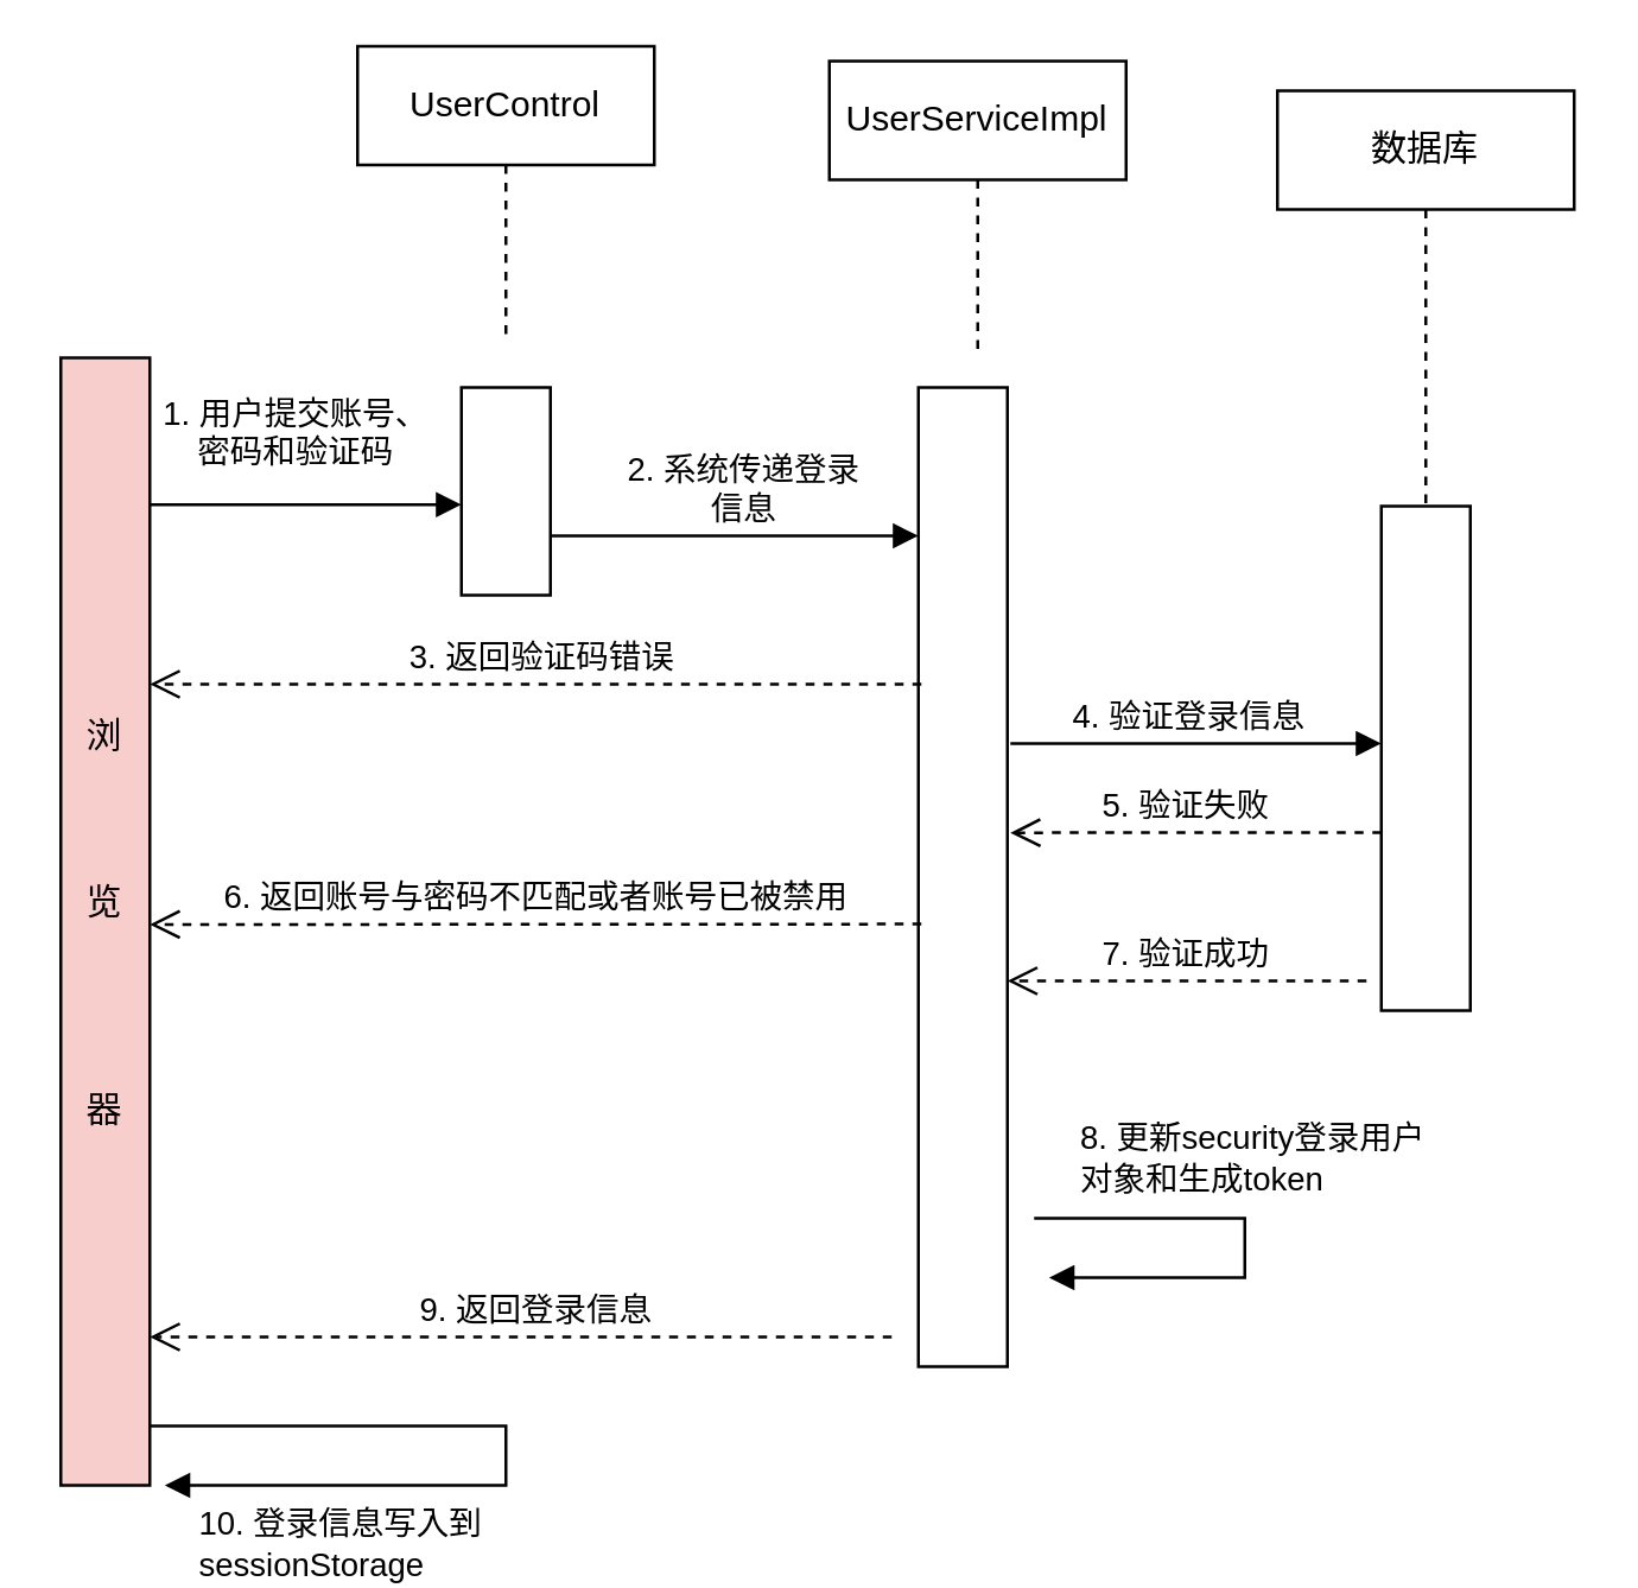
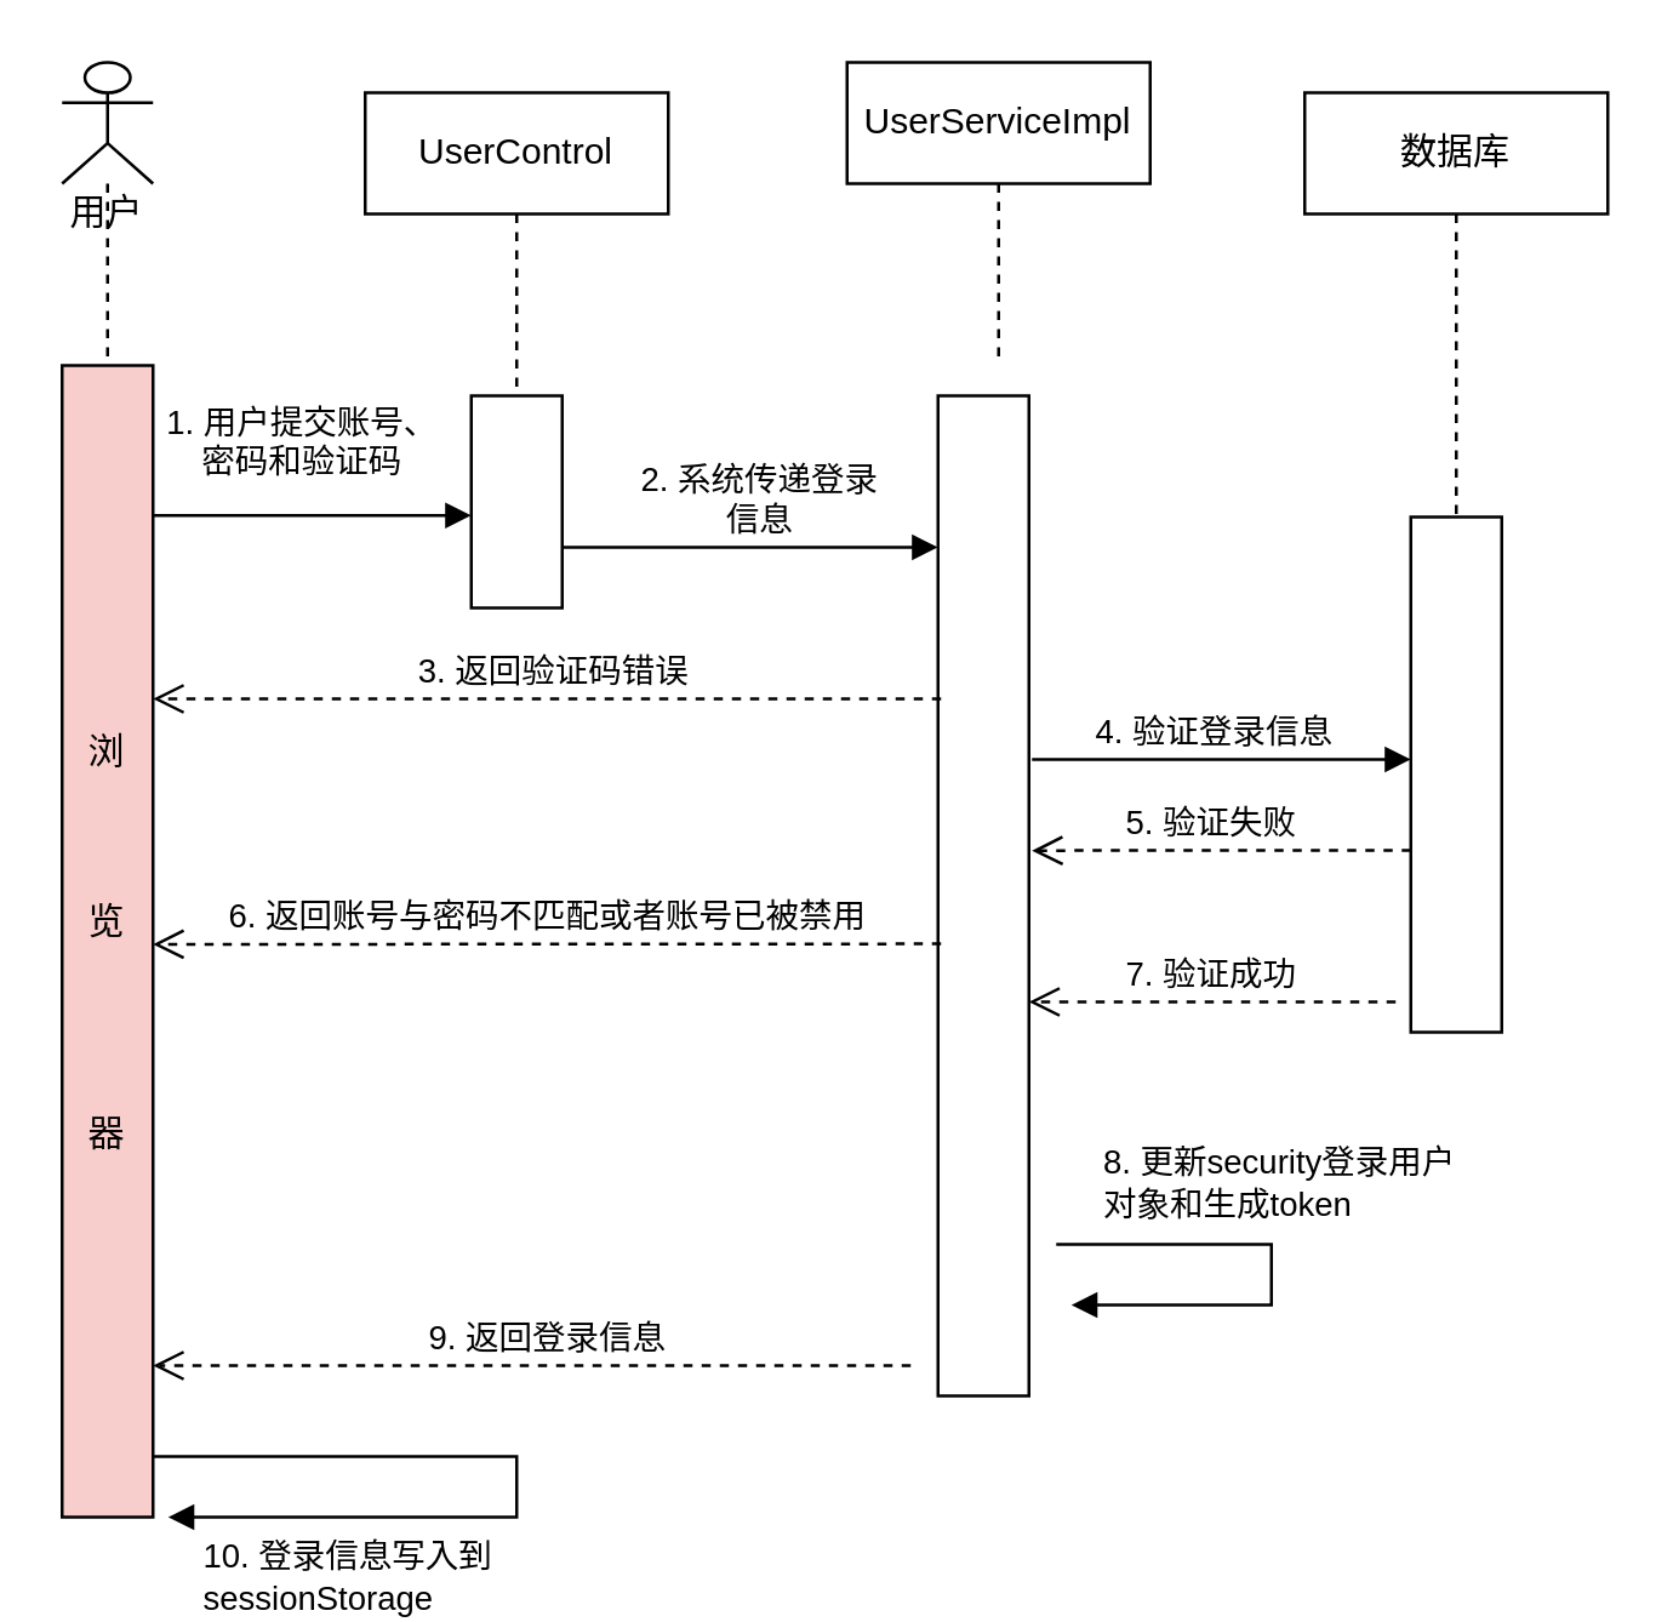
  <mxCell id="0" />
  <mxCell id="1" parent="0" />
  <mxCell id="2" value="浏&#10;&#10;&#10;&#10;览&#10;&#10;&#10;&#10;&#10;器" style="points=[];perimeter=orthogonalPerimeter;spacingTop=0;spacing=1;verticalAlign=middle;horizontal=1;direction=west;labelPosition=center;verticalLabelPosition=middle;align=center;fillColor=#f8cecc;" parent="1" vertex="1"><mxGeometry x="20" y="120" width="30" height="380" as="geometry" /></mxCell>
- <mxCell id="4" value="UserControl" style="shape=umlLifeline;perimeter=lifelinePerimeter;whiteSpace=wrap;html=1;container=1;collapsible=0;recursiveResize=0;outlineConnect=0;" parent="1" vertex="1"><mxGeometry x="120" y="15" width="100" height="100" as="geometry" /></mxCell>
+ <mxCell id="3" value="用户" style="shape=umlLifeline;participant=umlActor;perimeter=lifelinePerimeter;whiteSpace=wrap;html=1;container=1;collapsible=0;recursiveResize=0;verticalAlign=top;spacingTop=36;outlineConnect=0;" parent="1" vertex="1"><mxGeometry x="20" y="20" width="30" height="100" as="geometry" /></mxCell>
+ <mxCell id="4" value="UserControl" style="shape=umlLifeline;perimeter=lifelinePerimeter;whiteSpace=wrap;html=1;container=1;collapsible=0;recursiveResize=0;outlineConnect=0;" parent="1" vertex="1"><mxGeometry x="120" y="30" width="100" height="100" as="geometry" /></mxCell>
  <mxCell id="5" value="" style="points=[];perimeter=orthogonalPerimeter;spacingTop=0;spacing=1;verticalAlign=middle;horizontal=1;direction=west;labelPosition=center;verticalLabelPosition=middle;align=center;" parent="1" vertex="1"><mxGeometry x="155" y="130" width="30" height="70" as="geometry" /></mxCell>
  <mxCell id="6" value="&lt;font style=&quot;vertical-align: inherit;&quot;&gt;&lt;font style=&quot;vertical-align: inherit;&quot;&gt;&lt;font style=&quot;vertical-align: inherit;&quot;&gt;&lt;font style=&quot;vertical-align: inherit;&quot;&gt;1. 用户提交账号、&lt;br&gt;密码和验证码&lt;/font&gt;&lt;/font&gt;&lt;/font&gt;&lt;/font&gt;" style="html=1;verticalAlign=bottom;endArrow=block;rounded=0;elbow=vertical;spacingTop=3;" parent="1" target="5" edge="1"><mxGeometry x="-0.072" y="10" width="80" relative="1" as="geometry"><mxPoint x="50" y="169.5" as="sourcePoint" /><mxPoint x="189.5" y="130" as="targetPoint" /><mxPoint y="1" as="offset" /></mxGeometry></mxCell>
  <mxCell id="7" value="&lt;font style=&quot;vertical-align: inherit;&quot;&gt;&lt;font style=&quot;vertical-align: inherit;&quot;&gt;&lt;font style=&quot;vertical-align: inherit;&quot;&gt;&lt;font style=&quot;vertical-align: inherit;&quot;&gt;UserServiceImpl&lt;/font&gt;&lt;/font&gt;&lt;/font&gt;&lt;/font&gt;" style="shape=umlLifeline;perimeter=lifelinePerimeter;whiteSpace=wrap;html=1;container=1;collapsible=0;recursiveResize=0;outlineConnect=0;" parent="1" vertex="1"><mxGeometry x="279" y="20" width="100" height="100" as="geometry" /></mxCell>
  <mxCell id="8" value="" style="points=[];perimeter=orthogonalPerimeter;spacingTop=0;spacing=1;verticalAlign=middle;horizontal=1;direction=west;labelPosition=center;verticalLabelPosition=middle;align=center;" parent="1" vertex="1"><mxGeometry x="309" y="130" width="30" height="330" as="geometry" /></mxCell>
  <mxCell id="9" value="2. 系统传递登录&lt;br&gt;信息" style="html=1;verticalAlign=bottom;endArrow=block;rounded=0;elbow=vertical;" parent="1" source="5" target="8" edge="1"><mxGeometry x="0.048" width="80" relative="1" as="geometry"><mxPoint x="274" y="190" as="sourcePoint" /><mxPoint x="430" y="190" as="targetPoint" /><Array as="points"><mxPoint x="220" y="180" /></Array><mxPoint as="offset" /></mxGeometry></mxCell>
  <mxCell id="10" value="3. 返回验证码错误" style="html=1;verticalAlign=bottom;endArrow=open;dashed=1;endSize=8;rounded=0;elbow=vertical;" parent="1" target="2" edge="1"><mxGeometry x="-0.012" relative="1" as="geometry"><mxPoint x="310" y="230" as="sourcePoint" /><mxPoint x="70" y="234" as="targetPoint" /><Array as="points" /><mxPoint as="offset" /></mxGeometry></mxCell>
  <mxCell id="11" value="数据库" style="shape=umlLifeline;perimeter=lifelinePerimeter;whiteSpace=wrap;html=1;container=1;collapsible=0;recursiveResize=0;outlineConnect=0;" parent="1" vertex="1"><mxGeometry x="430" y="30" width="100" height="140" as="geometry" /></mxCell>
  <mxCell id="12" value="" style="points=[];perimeter=orthogonalPerimeter;spacingTop=0;spacing=1;verticalAlign=middle;horizontal=1;direction=west;labelPosition=center;verticalLabelPosition=middle;align=center;" parent="1" vertex="1"><mxGeometry x="465" y="170" width="30" height="170" as="geometry" /></mxCell>
  <mxCell id="13" value="4. 验证登录信息" style="html=1;verticalAlign=bottom;endArrow=block;rounded=0;elbow=vertical;" parent="1" target="12" edge="1"><mxGeometry x="-0.043" width="80" relative="1" as="geometry"><mxPoint x="340" y="250" as="sourcePoint" /><mxPoint x="420" y="190" as="targetPoint" /><Array as="points" /><mxPoint as="offset" /></mxGeometry></mxCell>
  <mxCell id="14" value="6. 返回账号与密码不匹配或者账号已被禁用" style="html=1;verticalAlign=bottom;endArrow=open;dashed=1;endSize=8;rounded=0;elbow=vertical;exitX=0.967;exitY=0.452;exitDx=0;exitDy=0;exitPerimeter=0;" parent="1" source="8" edge="1"><mxGeometry relative="1" as="geometry"><mxPoint x="260" y="270" as="sourcePoint" /><mxPoint x="50" y="311" as="targetPoint" /></mxGeometry></mxCell>
  <mxCell id="15" value="5. 验证失败" style="html=1;verticalAlign=bottom;endArrow=open;dashed=1;endSize=8;rounded=0;elbow=vertical;entryX=-0.033;entryY=0.545;entryDx=0;entryDy=0;entryPerimeter=0;" parent="1" source="12" target="8" edge="1"><mxGeometry x="0.05" relative="1" as="geometry"><mxPoint x="460" y="260" as="sourcePoint" /><mxPoint x="340" y="260" as="targetPoint" /><Array as="points"><mxPoint x="360" y="280" /></Array><mxPoint as="offset" /></mxGeometry></mxCell>
  <mxCell id="16" value="7. 验证成功" style="html=1;verticalAlign=bottom;endArrow=open;dashed=1;endSize=8;rounded=0;elbow=vertical;" parent="1" edge="1"><mxGeometry relative="1" as="geometry"><mxPoint x="460" y="330" as="sourcePoint" /><mxPoint x="339" y="330" as="targetPoint" /></mxGeometry></mxCell>
  <mxCell id="17" value="10. 登录信息写入到&lt;br&gt;sessionStorage" style="edgeStyle=orthogonalEdgeStyle;html=1;align=left;spacingLeft=2;endArrow=block;rounded=0;elbow=vertical;" parent="1" edge="1"><mxGeometry x="0.936" y="20" relative="1" as="geometry"><mxPoint x="50" y="480" as="sourcePoint" /><Array as="points"><mxPoint x="170" y="480" /><mxPoint x="170" y="500" /></Array><mxPoint x="55" y="500" as="targetPoint" /><mxPoint as="offset" /></mxGeometry></mxCell>
  <mxCell id="18" value="9. 返回登录信息" style="html=1;verticalAlign=bottom;endArrow=open;dashed=1;endSize=8;rounded=0;elbow=vertical;" parent="1" edge="1"><mxGeometry x="-0.04" relative="1" as="geometry"><mxPoint x="300" y="450" as="sourcePoint" /><mxPoint x="50" y="450" as="targetPoint" /><mxPoint as="offset" /></mxGeometry></mxCell>
  <mxCell id="19" value="8. 更新security登录用户&lt;br&gt;对象和生成token&amp;nbsp;&amp;nbsp;" style="edgeStyle=orthogonalEdgeStyle;html=1;align=left;spacingLeft=2;endArrow=block;rounded=0;elbow=vertical;" parent="1" edge="1"><mxGeometry x="-0.847" y="20" relative="1" as="geometry"><mxPoint x="348" y="410" as="sourcePoint" /><Array as="points"><mxPoint x="419" y="410" /><mxPoint x="419" y="430" /></Array><mxPoint x="353" y="430" as="targetPoint" /><mxPoint as="offset" /></mxGeometry></mxCell>
